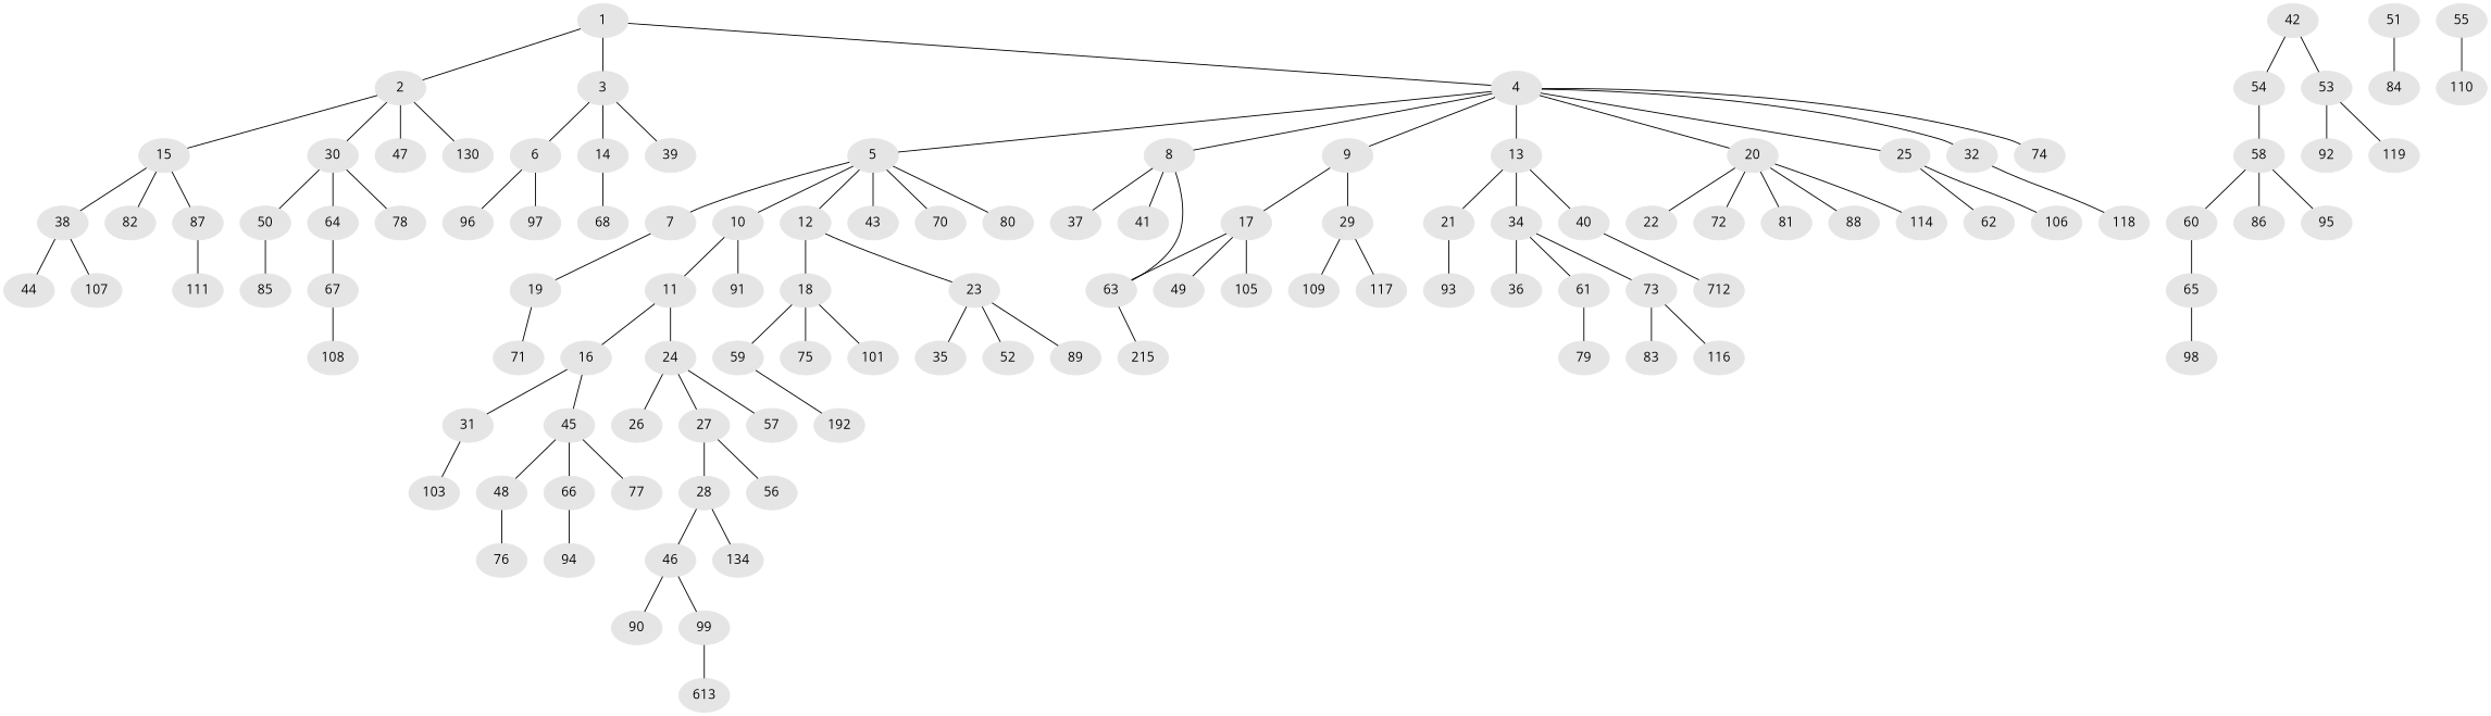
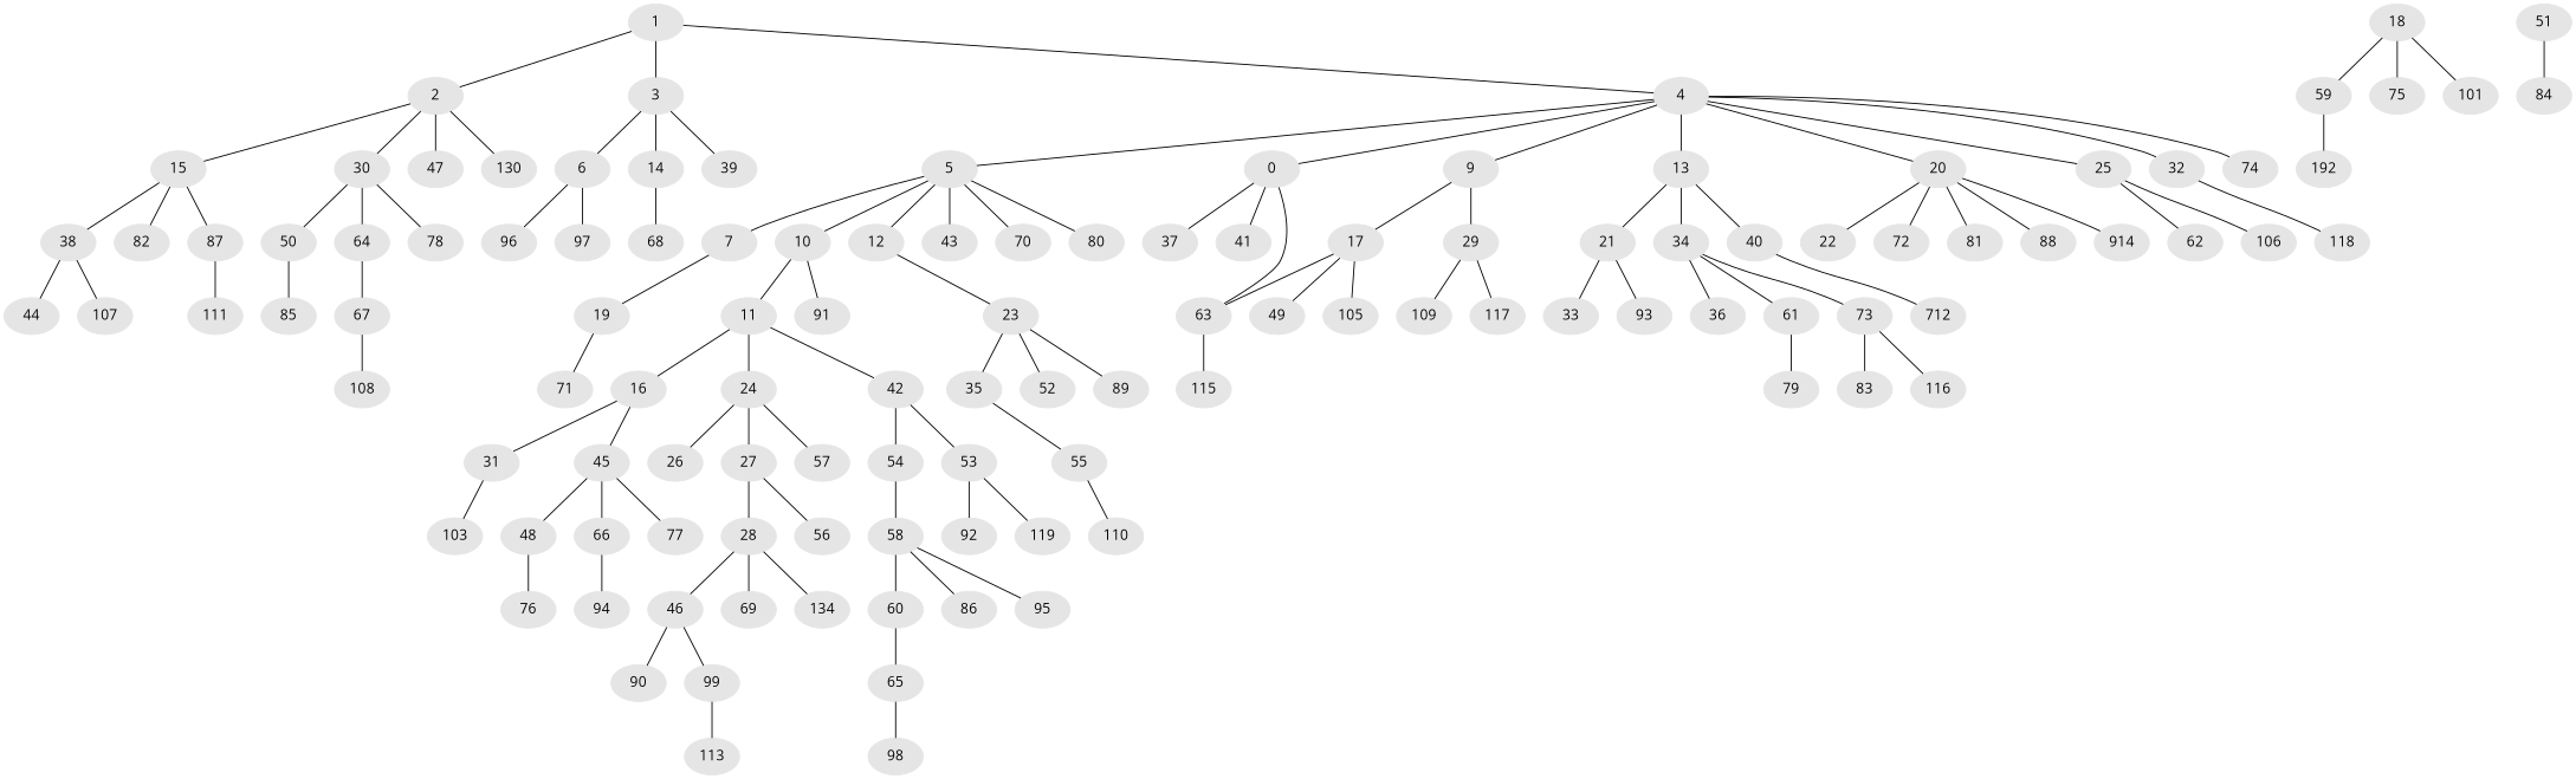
  graph {
    fontname="Open Sans"
    node [color=gray90 fontname="Open Sans" style=filled]
    edge [fontname="Open Sans"]
    1
    2
    3
    4
    15
    30
    47
    n8 [label=130]
    6
    14
    39
    5
-   8
+   8 [label=0]
    9
    13
    20
    25
    32
    74
    38
    82
    87
    50
    64
    78
    96
    97
    68
    7
    10
    12
    43
    70
    80
    37
    41
    63
    17
    29
    21
    34
    40
    22
    72
    81
    88
-   114
+   114 [label=914]
    62
    106
    118
    19
    11
    91
    18
    23
    71
-   115 [label=215]
+   115
    49
    105
    109
    117
    16
    24
    42
    31
    45
    26
    27
    57
    54
    53
    59
    75
    101
    35
    52
    89
+   33
    93
    36
    61
    73
    n83 [label=712]
    44
    107
    111
    103
    48
    66
    77
    51
    84
    n93 [label=192]
    55
    28
    56
    58
    46
+   69
    n100 [label=134]
    90
    99
    85
    67
    79
    83
    116
    110
    92
    119
    76
    94
-   113 [label=613]
+   113
    60
    86
    95
    65
    98
    108
    1 -- 2
    1 -- 3
    1 -- 4
    2 -- 15
    2 -- 30
    2 -- 47
    2 -- n8
    3 -- 6
    3 -- 14
    3 -- 39
    4 -- 5
    4 -- 8
    4 -- 9
    4 -- 13
    4 -- 20
    4 -- 25
    4 -- 32
    4 -- 74
    15 -- 38
    15 -- 82
    15 -- 87
    30 -- 50
    30 -- 64
    30 -- 78
    6 -- 96
    6 -- 97
    14 -- 68
    5 -- 7
    5 -- 10
    5 -- 12
    5 -- 43
    5 -- 70
    5 -- 80
    8 -- 37
    8 -- 41
    8 -- 63
    9 -- 17
    9 -- 29
    13 -- 21
    13 -- 34
    13 -- 40
    20 -- 22
    20 -- 72
    20 -- 81
    20 -- 88
    20 -- 114
    25 -- 62
    25 -- 106
    32 -- 118
    38 -- 44
    38 -- 107
    87 -- 111
    50 -- 85
    64 -- 67
    7 -- 19
    10 -- 11
    10 -- 91
-   12 -- 18
    12 -- 23
    63 -- 115
    17 -- 63
    17 -- 49
    17 -- 105
    29 -- 109
    29 -- 117
+   21 -- 33
    21 -- 93
    34 -- 36
    34 -- 61
    34 -- 73
    40 -- n83
    19 -- 71
    11 -- 16
    11 -- 24
+   11 -- 42
    18 -- 59
    18 -- 75
    18 -- 101
    23 -- 35
    23 -- 52
    23 -- 89
    16 -- 31
    16 -- 45
    24 -- 26
    24 -- 27
    24 -- 57
    42 -- 54
    42 -- 53
    31 -- 103
    45 -- 48
    45 -- 66
    45 -- 77
    27 -- 28
    27 -- 56
    54 -- 58
    53 -- 92
    53 -- 119
    59 -- n93
+   35 -- 55
    61 -- 79
    73 -- 83
    73 -- 116
    48 -- 76
    66 -- 94
    51 -- 84
    55 -- 110
    28 -- 46
+   28 -- 69
    28 -- n100
    58 -- 60
    58 -- 86
    58 -- 95
    46 -- 90
    46 -- 99
    99 -- 113
    67 -- 108
    60 -- 65
    65 -- 98
  }
